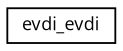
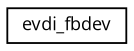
  digraph {
    rankdir=TB
    fontname="Open Sans"
-   n1 [color=black fillcolor=white fontname="Open Sans" fontsize=10 height=0.2 label=evdi_evdi shape=record style=filled width=0.4]
+   n1 [color=black fillcolor=white fontname="Open Sans" fontsize=10 height=0.2 label=evdi_fbdev shape=record style=filled width=0.4]
  }
